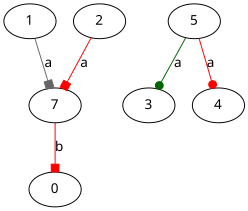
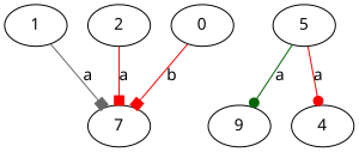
  strict digraph {
    fontname="Noto Sans"
    node [fontname="Noto Sans"]
    edge [arrowhead=box color=red fontname="Noto Sans"]
    1
    7
    2
    5
-   3
+   3 [label=9]
    4
    0
    1 -> 7 [color=gray40 label=a]
    2 -> 7 [label=a]
    5 -> 3 [arrowhead=dot color=darkgreen label=a]
    5 -> 4 [arrowhead=dot label=a]
-   7 -> 0 [label=b]
+   0 -> 7 [label=b]
  }
